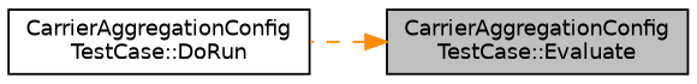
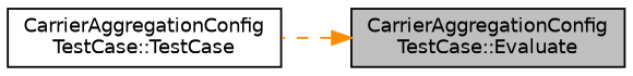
  digraph {
    rankdir=RL
    node [color=black fontname=Helvetica fontsize=10 shape=record style=filled]
    n1 [fillcolor=grey75 fontcolor=black height=0.2 label="CarrierAggregationConfig\lTestCase::Evaluate" width=0.4]
-   n2 [fillcolor=white height=0.2 label="CarrierAggregationConfig\lTestCase::DoRun" width=0.4]
+   n2 [fillcolor=white height=0.2 label="CarrierAggregationConfig\lTestCase::TestCase" width=0.4]
    n1 -> n2 [color=darkorange dir=back fontname=Helvetica fontsize=10 labelfontname=Helvetica labelfontsize=10 style=dashed]
  }
